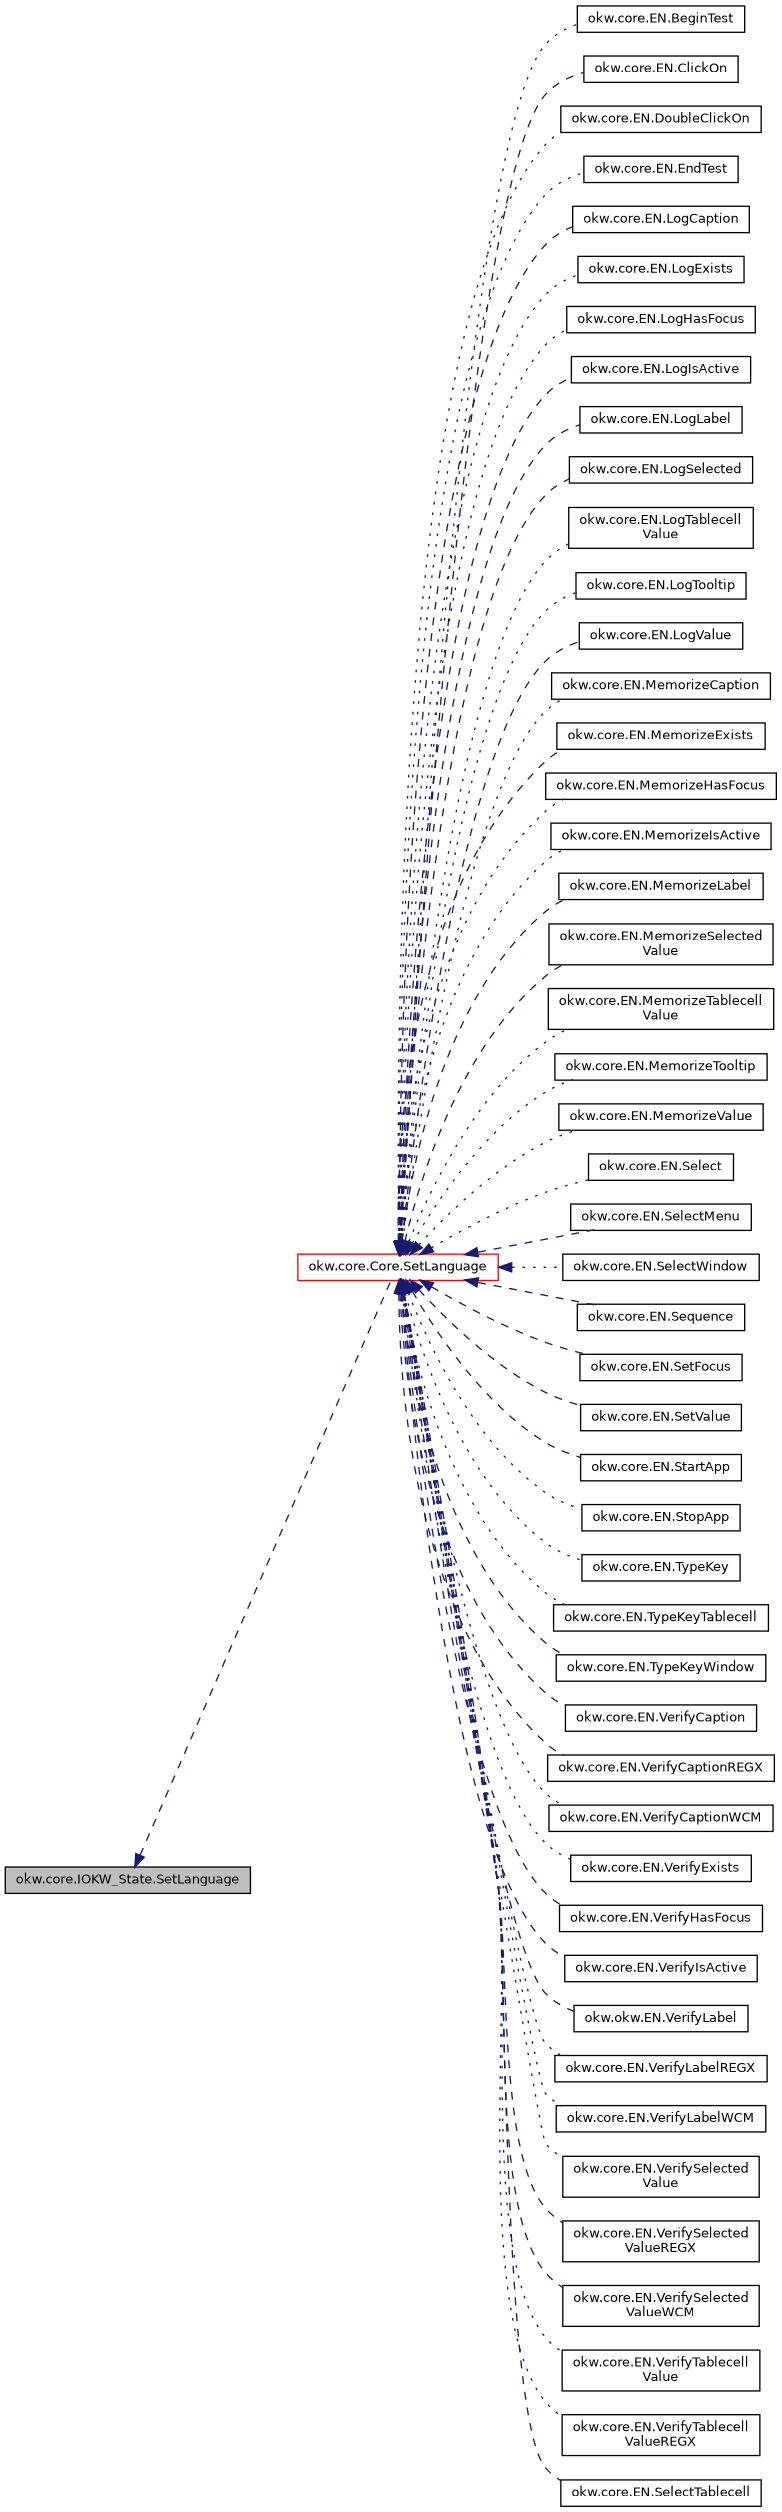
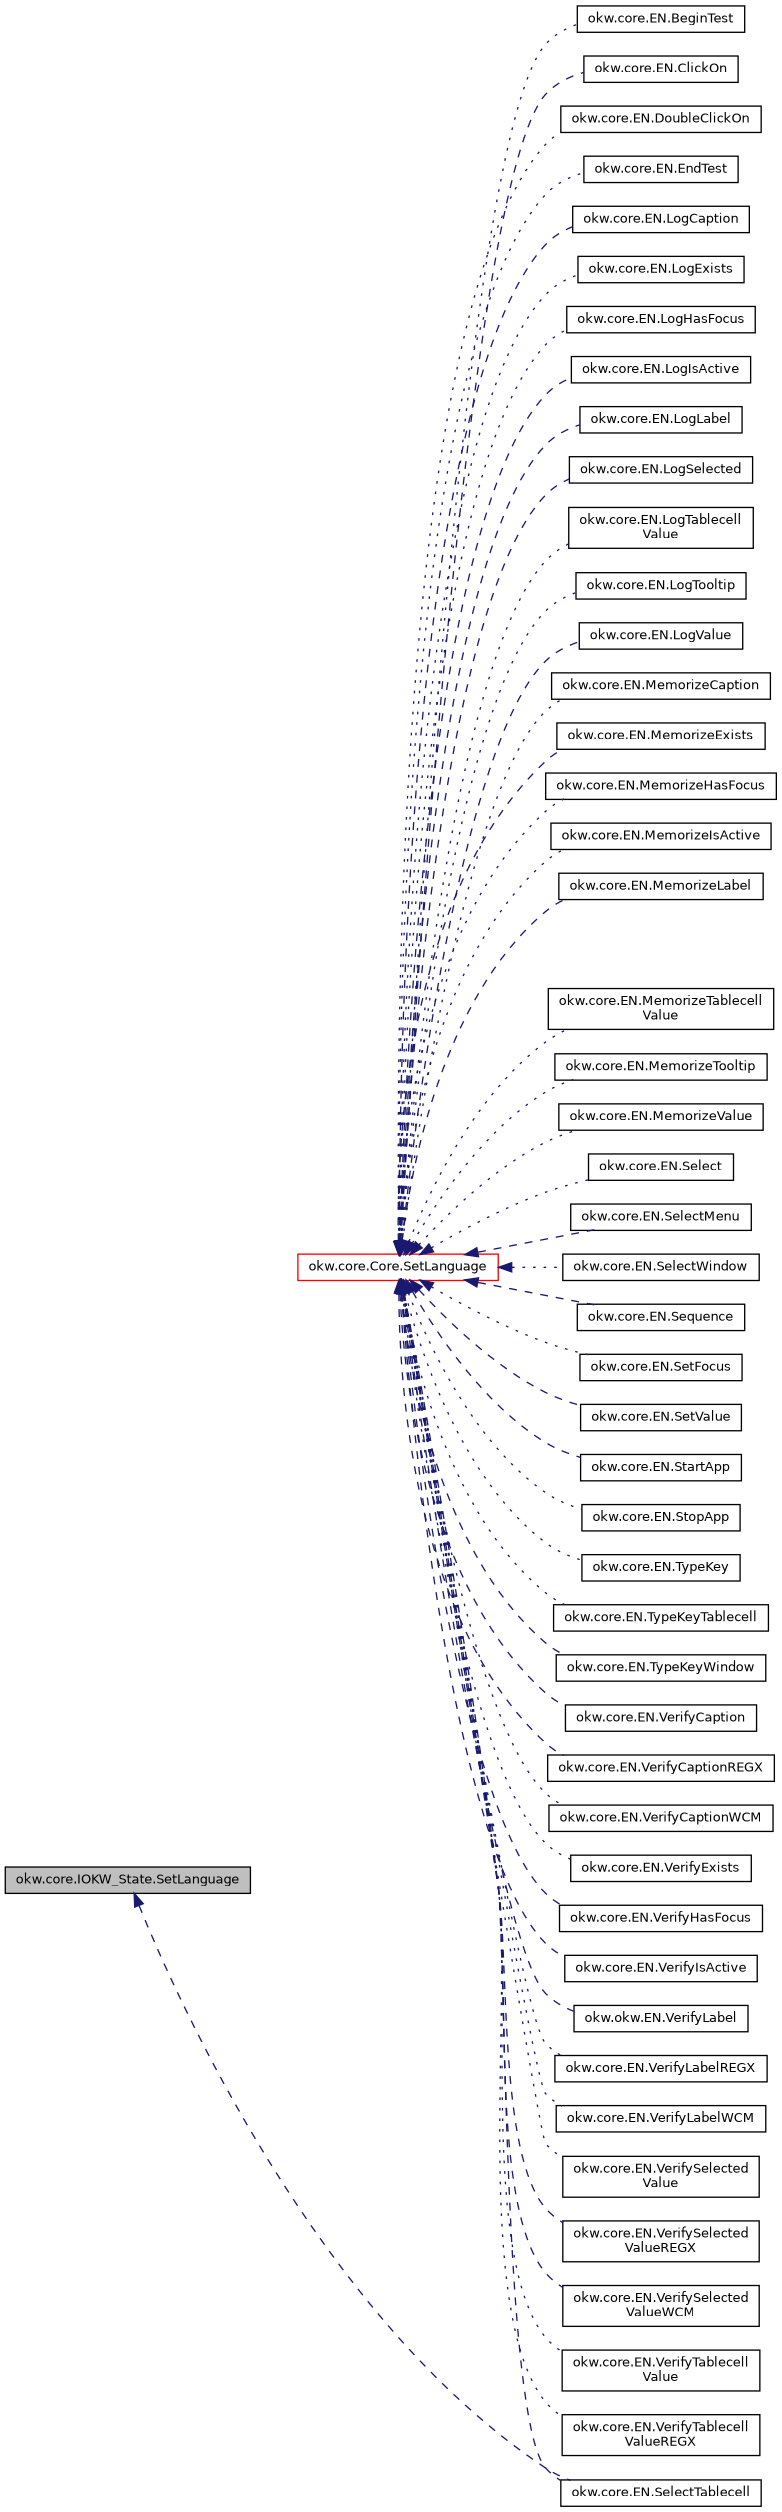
  digraph {
    rankdir=LR
    node [color=black fillcolor=white fontname=Helvetica fontsize=10 shape=record style=filled]
    edge [color=midnightblue dir=back fontname=Helvetica fontsize=10 labelfontname=Helvetica labelfontsize=10 style=dotted]
    n1 [fillcolor=grey75 fontcolor=black height=0.2 label="okw.core.IOKW_State.SetLanguage" width=0.4]
    n2 [color=red height=0.2 label="okw.core.Core.SetLanguage" width=0.4]
    n3 [height=0.2 label="okw.core.EN.BeginTest" width=0.4]
    n4 [height=0.2 label="okw.core.EN.ClickOn" width=0.4]
    n5 [height=0.2 label="okw.core.EN.DoubleClickOn" width=0.4]
    n6 [height=0.2 label="okw.core.EN.EndTest" width=0.4]
    n7 [height=0.2 label="okw.core.EN.LogCaption" width=0.4]
    n8 [height=0.2 label="okw.core.EN.LogExists" width=0.4]
    n9 [height=0.2 label="okw.core.EN.LogHasFocus" width=0.4]
    n10 [height=0.2 label="okw.core.EN.LogIsActive" width=0.4]
    n11 [height=0.2 label="okw.core.EN.LogLabel" width=0.4]
    n12 [height=0.2 label="okw.core.EN.LogSelected" width=0.4]
    n13 [height=0.2 label="okw.core.EN.LogTablecell\lValue" width=0.4]
    n14 [height=0.2 label="okw.core.EN.LogTooltip" width=0.4]
    n15 [height=0.2 label="okw.core.EN.LogValue" width=0.4]
    n16 [height=0.2 label="okw.core.EN.MemorizeCaption" width=0.4]
    n17 [height=0.2 label="okw.core.EN.MemorizeExists" width=0.4]
    n18 [height=0.2 label="okw.core.EN.MemorizeHasFocus" width=0.4]
    n19 [height=0.2 label="okw.core.EN.MemorizeIsActive" width=0.4]
    n20 [height=0.2 label="okw.core.EN.MemorizeLabel" width=0.4]
-   n21 [height=0.2 label="okw.core.EN.MemorizeSelected\lValue" width=0.4]
    n22 [height=0.2 label="okw.core.EN.MemorizeTablecell\lValue" width=0.4]
    n23 [height=0.2 label="okw.core.EN.MemorizeTooltip" width=0.4]
    n24 [height=0.2 label="okw.core.EN.MemorizeValue" width=0.4]
    n25 [height=0.2 label="okw.core.EN.Select" width=0.4]
    n26 [height=0.2 label="okw.core.EN.SelectMenu" width=0.4]
    n27 [height=0.2 label="okw.core.EN.SelectTablecell" width=0.4]
    n28 [height=0.2 label="okw.core.EN.SelectWindow" width=0.4]
    n29 [height=0.2 label="okw.core.EN.Sequence" width=0.4]
    n30 [height=0.2 label="okw.core.EN.SetFocus" width=0.4]
    n31 [height=0.2 label="okw.core.EN.SetValue" width=0.4]
    n32 [height=0.2 label="okw.core.EN.StartApp" width=0.4]
    n33 [height=0.2 label="okw.core.EN.StopApp" width=0.4]
    n34 [height=0.2 label="okw.core.EN.TypeKey" width=0.4]
    n35 [height=0.2 label="okw.core.EN.TypeKeyTablecell" width=0.4]
    n36 [height=0.2 label="okw.core.EN.TypeKeyWindow" width=0.4]
    n37 [height=0.2 label="okw.core.EN.VerifyCaption" width=0.4]
    n38 [height=0.2 label="okw.core.EN.VerifyCaptionREGX" width=0.4]
    n39 [height=0.2 label="okw.core.EN.VerifyCaptionWCM" width=0.4]
    n40 [height=0.2 label="okw.core.EN.VerifyExists" width=0.4]
    n41 [height=0.2 label="okw.core.EN.VerifyHasFocus" width=0.4]
    n42 [height=0.2 label="okw.core.EN.VerifyIsActive" width=0.4]
    n43 [height=0.2 label="okw.okw.EN.VerifyLabel" width=0.4]
    n44 [height=0.2 label="okw.core.EN.VerifyLabelREGX" width=0.4]
    n45 [height=0.2 label="okw.core.EN.VerifyLabelWCM" width=0.4]
    n46 [height=0.2 label="okw.core.EN.VerifySelected\lValue" width=0.4]
    n47 [height=0.2 label="okw.core.EN.VerifySelected\lValueREGX" width=0.4]
    n48 [height=0.2 label="okw.core.EN.VerifySelected\lValueWCM" width=0.4]
    n49 [height=0.2 label="okw.core.EN.VerifyTablecell\lValue" width=0.4]
    n50 [height=0.2 label="okw.core.EN.VerifyTablecell\lValueREGX" width=0.4]
-   n1 -> n2 [style=dashed]
+   n1 -> n27 [style=dashed]
    n2 -> n3
    n2 -> n4 [style=dashed]
    n2 -> n5
    n2 -> n6
    n2 -> n7 [style=dashed]
    n2 -> n8
    n2 -> n9
    n2 -> n10 [style=dashed]
    n2 -> n11 [style=dashed]
    n2 -> n12 [style=dashed]
    n2 -> n13
    n2 -> n14
    n2 -> n15 [style=dashed]
    n2 -> n16
    n2 -> n17 [style=dashed]
    n2 -> n18
    n2 -> n19
    n2 -> n20 [style=dashed]
-   n2 -> n21 [style=dashed]
    n2 -> n22
    n2 -> n23
    n2 -> n24
    n2 -> n25
    n2 -> n26 [style=dashed]
    n2 -> n27 [style=dashed]
    n2 -> n28
    n2 -> n29 [style=dashed]
-   n2 -> n30 [style=dashed]
+   n2 -> n30
    n2 -> n31 [style=dashed]
    n2 -> n32 [style=dashed]
    n2 -> n33
    n2 -> n34
    n2 -> n35
    n2 -> n36 [style=dashed]
    n2 -> n37 [style=dashed]
    n2 -> n38 [style=dashed]
    n2 -> n39
    n2 -> n40
    n2 -> n41 [style=dashed]
    n2 -> n42 [style=dashed]
    n2 -> n43 [style=dashed]
    n2 -> n44
    n2 -> n45
    n2 -> n46
    n2 -> n47 [style=dashed]
    n2 -> n48 [style=dashed]
    n2 -> n49
    n2 -> n50
  }
